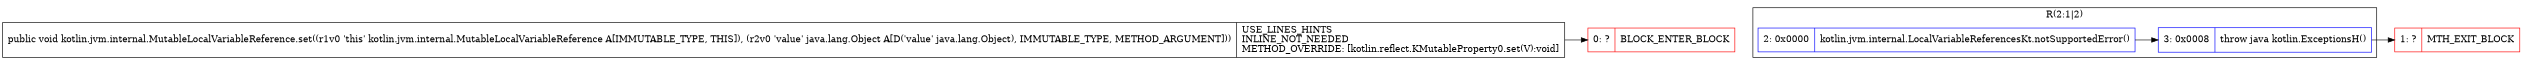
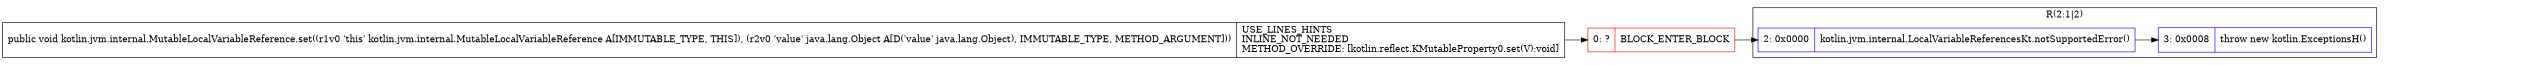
  digraph {
    rankdir=LR
    node [color=blue shape=record]
    n1 [label="{2\:\ 0x0000|kotlin.jvm.internal.LocalVariableReferencesKt.notSupportedError()\l}"]
-   n2 [label="{3\:\ 0x0008|throw java kotlin.ExceptionsH()\l}"]
-   n3 [color=red label="{1\:\ ?|MTH_EXIT_BLOCK\l}"]
+   n2 [label="{3\:\ 0x0008|throw new kotlin.ExceptionsH()\l}"]
    n4 [color=red label="{0\:\ ?|BLOCK_ENTER_BLOCK\l}"]
    n5 [label="{public void kotlin.jvm.internal.MutableLocalVariableReference.set((r1v0 'this' kotlin.jvm.internal.MutableLocalVariableReference A[IMMUTABLE_TYPE, THIS]), (r2v0 'value' java.lang.Object A[D('value' java.lang.Object), IMMUTABLE_TYPE, METHOD_ARGUMENT]))  | USE_LINES_HINTS\lINLINE_NOT_NEEDED\lMETHOD_OVERRIDE: [kotlin.reflect.KMutableProperty0.set(V):void]\l}" color=""]
    subgraph cluster_1 {
      label="R(2:1|2)"
      n1
      n2
    }
    n1 -> n2
-   n2 -> n3
+   n4 -> n1
    n5 -> n4
  }
